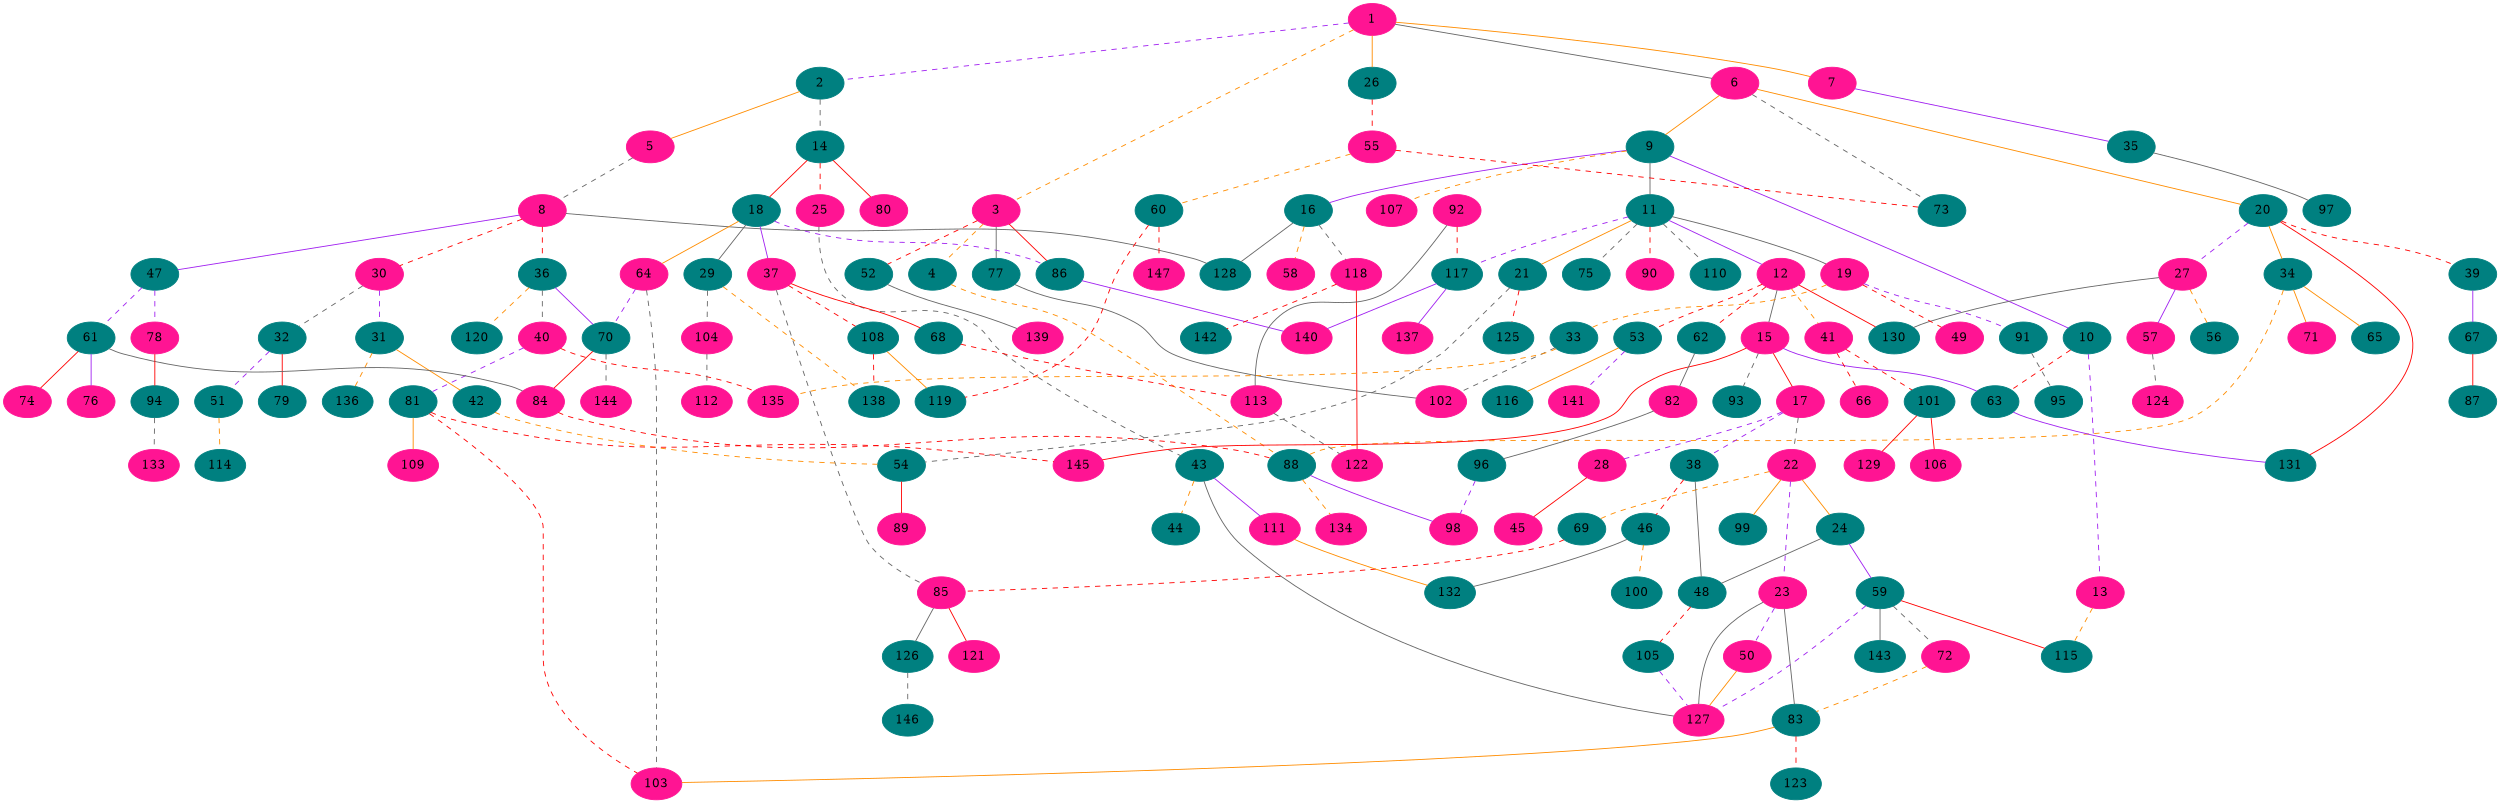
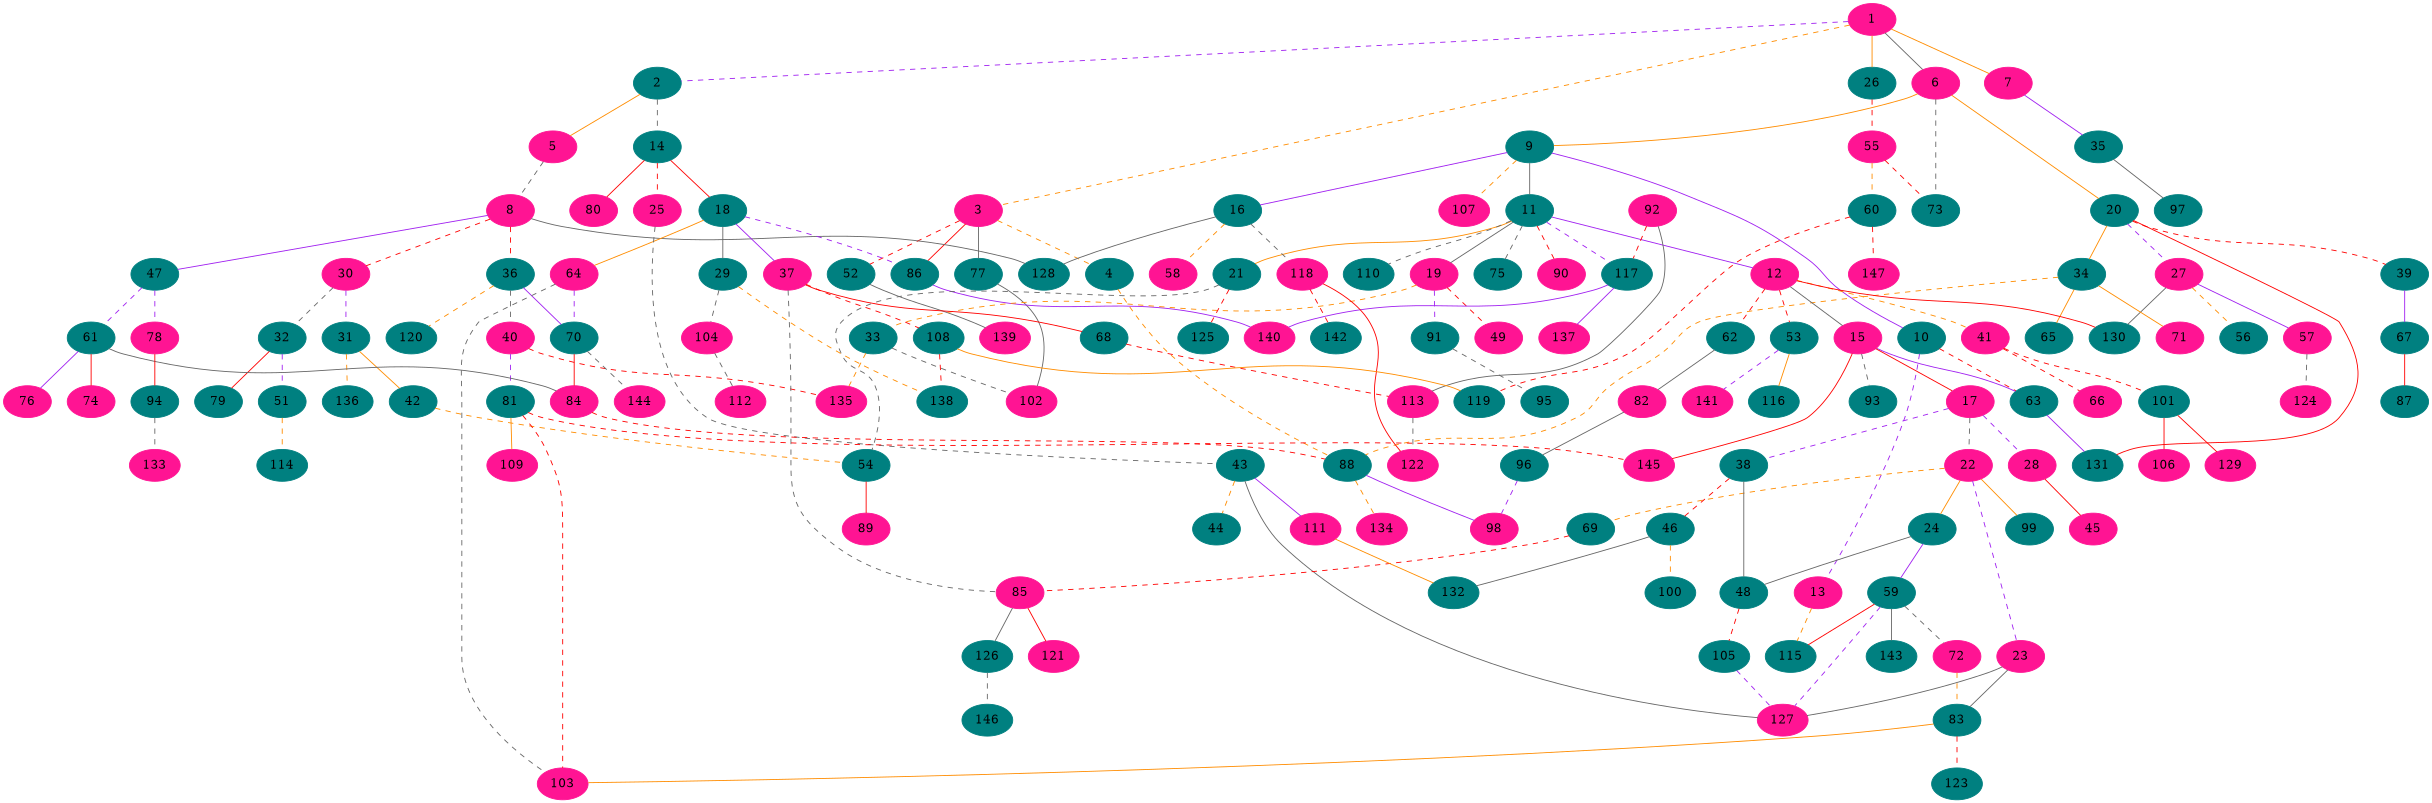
  graph {
    node [color=teal style=filled]
    edge [color=red style=dashed]
    1 [color=deeppink]
    2
    3 [color=deeppink]
    6 [color=deeppink]
    7 [color=deeppink]
    26
    5 [color=deeppink]
    14
    4
    52
    77
    86
    9
    20
    73
    35
    55 [color=deeppink]
    8 [color=deeppink]
    18
    25 [color=deeppink]
    80 [color=deeppink]
    88
    139 [color=deeppink]
    102 [color=deeppink]
    140 [color=deeppink]
    98 [color=deeppink]
    134 [color=deeppink]
    30 [color=deeppink]
    36
    47
    128
    10
    11
    16
    107 [color=deeppink]
    27 [color=deeppink]
    34
    39
    131
    97
    31
    32
    40 [color=deeppink]
    70
    120
    61
    78 [color=deeppink]
    13 [color=deeppink]
    63
    12 [color=deeppink]
    19 [color=deeppink]
    21
    75
    90 [color=deeppink]
    110
    117
    58 [color=deeppink]
    118 [color=deeppink]
    115
    15 [color=deeppink]
    41 [color=deeppink]
    53
    62
    130
    33
    49 [color=deeppink]
    91
    54
    125
    137 [color=deeppink]
    17 [color=deeppink]
    93
    145 [color=deeppink]
    66 [color=deeppink]
    101
    116
    141 [color=deeppink]
    82 [color=deeppink]
    92 [color=deeppink]
    113 [color=deeppink]
    29
    37 [color=deeppink]
    64 [color=deeppink]
    43
    22 [color=deeppink]
    28 [color=deeppink]
    38
    122 [color=deeppink]
    142
    23 [color=deeppink]
    24
    69
    99
    45 [color=deeppink]
    48
    46
    104 [color=deeppink]
    138
    68
    85 [color=deeppink]
    108
    103 [color=deeppink]
    135 [color=deeppink]
    95
    56
    57 [color=deeppink]
    65
    71 [color=deeppink]
    67
    89 [color=deeppink]
-   50 [color=deeppink]
    83
    127 [color=deeppink]
    59
    123
    105
    72 [color=deeppink]
    143
    44
    111 [color=deeppink]
    60
    124 [color=deeppink]
    112 [color=deeppink]
    42
    136
    51
    79
    114
    81
    84 [color=deeppink]
    144 [color=deeppink]
    121 [color=deeppink]
    126
    119
    100
    132
    87
    109 [color=deeppink]
    106 [color=deeppink]
    129 [color=deeppink]
    74 [color=deeppink]
    76 [color=deeppink]
    94
    147 [color=deeppink]
    96
    133 [color=deeppink]
    146
    1 -- 2 [color=purple]
    1 -- 3 [color=darkorange]
    1 -- 6 [color=gray40 style=solid]
    1 -- 7 [color=darkorange style=solid]
    1 -- 26 [color=darkorange style=solid]
    2 -- 5 [color=darkorange style=solid]
    2 -- 14 [color=gray40]
    3 -- 4 [color=darkorange]
    3 -- 52
    3 -- 77 [color=gray40 style=solid]
    3 -- 86 [style=solid]
    6 -- 9 [color=darkorange style=solid]
    6 -- 20 [color=darkorange style=solid]
    6 -- 73 [color=gray40]
    7 -- 35 [color=purple style=solid]
    26 -- 55
    5 -- 8 [color=gray40]
    14 -- 18 [style=solid]
    14 -- 25
    14 -- 80 [style=solid]
    4 -- 88 [color=darkorange]
    52 -- 139 [color=gray40 style=solid]
    77 -- 102 [color=gray40 style=solid]
    86 -- 140 [color=purple style=solid]
    9 -- 10 [color=purple style=solid]
    9 -- 11 [color=gray40 style=solid]
    9 -- 16 [color=purple style=solid]
    9 -- 107 [color=darkorange]
    20 -- 27 [color=purple]
    20 -- 34 [color=darkorange style=solid]
    20 -- 39
    20 -- 131 [style=solid]
    35 -- 97 [color=gray40 style=solid]
    55 -- 73
    55 -- 60 [color=darkorange]
    8 -- 30
    8 -- 36
    8 -- 47 [color=purple style=solid]
    8 -- 128 [color=gray40 style=solid]
    18 -- 86 [color=purple]
    18 -- 29 [color=gray40 style=solid]
    18 -- 37 [color=purple style=solid]
    18 -- 64 [color=darkorange style=solid]
    25 -- 43 [color=gray40]
    88 -- 98 [color=purple style=solid]
    88 -- 134 [color=darkorange]
    30 -- 31 [color=purple]
    30 -- 32 [color=gray40]
    36 -- 40 [color=gray40]
    36 -- 70 [color=purple style=solid]
    36 -- 120 [color=darkorange]
    47 -- 61 [color=purple]
    47 -- 78 [color=purple]
    10 -- 13 [color=purple]
    10 -- 63
    11 -- 12 [color=purple style=solid]
    11 -- 19 [color=gray40 style=solid]
    11 -- 21 [color=darkorange style=solid]
    11 -- 75 [color=gray40]
    11 -- 90
    11 -- 110 [color=gray40]
    11 -- 117 [color=purple]
    16 -- 128 [color=gray40 style=solid]
    16 -- 58 [color=darkorange]
    16 -- 118 [color=gray40]
    27 -- 130 [color=gray40 style=solid]
    27 -- 56 [color=darkorange]
    27 -- 57 [color=purple style=solid]
    34 -- 88 [color=darkorange]
    34 -- 65 [color=darkorange style=solid]
    34 -- 71 [color=darkorange style=solid]
    39 -- 67 [color=purple style=solid]
    31 -- 42 [color=darkorange style=solid]
    31 -- 136 [color=darkorange]
    32 -- 51 [color=purple]
    32 -- 79 [style=solid]
    40 -- 135
    40 -- 81 [color=purple]
    70 -- 84 [style=solid]
    70 -- 144 [color=gray40]
    61 -- 84 [color=gray40 style=solid]
    61 -- 74 [style=solid]
    61 -- 76 [color=purple style=solid]
    78 -- 94 [style=solid]
    13 -- 115 [color=darkorange]
    63 -- 131 [color=purple style=solid]
    12 -- 15 [color=gray40 style=solid]
    12 -- 41 [color=darkorange]
    12 -- 53
    12 -- 62
    12 -- 130 [style=solid]
    19 -- 33 [color=darkorange]
    19 -- 49
    19 -- 91 [color=purple]
    21 -- 54 [color=gray40]
    21 -- 125
    117 -- 140 [color=purple style=solid]
    117 -- 137 [color=purple style=solid]
    118 -- 122 [style=solid]
    118 -- 142
    15 -- 63 [color=purple style=solid]
    15 -- 17 [style=solid]
    15 -- 93 [color=gray40]
    15 -- 145 [style=solid]
    41 -- 66
    41 -- 101
    53 -- 116 [color=darkorange style=solid]
    53 -- 141 [color=purple]
    62 -- 82 [color=gray40 style=solid]
    33 -- 102 [color=gray40]
    33 -- 135 [color=darkorange]
    91 -- 95 [color=gray40]
    54 -- 89 [style=solid]
    17 -- 22 [color=gray40]
    17 -- 28 [color=purple]
    17 -- 38 [color=purple]
    101 -- 106 [style=solid]
    101 -- 129 [style=solid]
    82 -- 96 [color=gray40 style=solid]
    92 -- 117
    92 -- 113 [color=gray40 style=solid]
    113 -- 122 [color=gray40]
    29 -- 104 [color=gray40]
    29 -- 138 [color=darkorange]
    37 -- 68 [style=solid]
    37 -- 85 [color=gray40]
    37 -- 108
    64 -- 70 [color=purple]
    64 -- 103 [color=gray40]
    43 -- 127 [color=gray40 style=solid]
    43 -- 44 [color=darkorange]
    43 -- 111 [color=purple style=solid]
    22 -- 23 [color=purple]
    22 -- 24 [color=darkorange style=solid]
    22 -- 69 [color=darkorange]
    22 -- 99 [color=darkorange style=solid]
    28 -- 45 [style=solid]
    38 -- 48 [color=gray40 style=solid]
    38 -- 46
-   23 -- 50 [color=purple]
    23 -- 83 [color=gray40 style=solid]
    23 -- 127 [color=gray40 style=solid]
    24 -- 48 [color=gray40 style=solid]
    24 -- 59 [color=purple style=solid]
    69 -- 85
    48 -- 105
    46 -- 100 [color=darkorange]
    46 -- 132 [color=gray40 style=solid]
    104 -- 112 [color=gray40]
    68 -- 113
    85 -- 121 [style=solid]
    85 -- 126 [color=gray40 style=solid]
    108 -- 138
    108 -- 119 [color=darkorange style=solid]
    57 -- 124 [color=gray40]
    67 -- 87 [style=solid]
-   50 -- 127 [color=darkorange style=solid]
    83 -- 103 [color=darkorange style=solid]
    83 -- 123
    59 -- 115 [style=solid]
    59 -- 127 [color=purple]
    59 -- 72 [color=gray40]
    59 -- 143 [color=gray40 style=solid]
    105 -- 127 [color=purple]
    72 -- 83 [color=darkorange]
    111 -- 132 [color=darkorange style=solid]
    60 -- 119
    60 -- 147
    42 -- 54 [color=darkorange]
    51 -- 114 [color=darkorange]
    81 -- 145
    81 -- 103
    81 -- 109 [color=darkorange style=solid]
    84 -- 88
    126 -- 146 [color=gray40]
    94 -- 133 [color=gray40]
    96 -- 98 [color=purple]
  }
